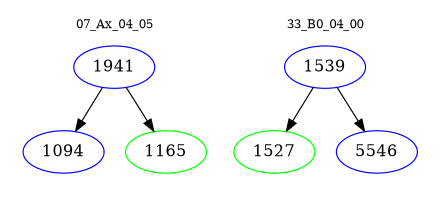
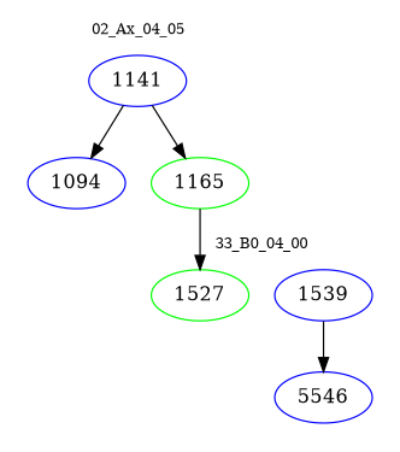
  digraph {
    node [color=blue]
    edge [color=black]
-   n1 [label=1941]
+   n1 [label=1141]
    n2 [label=1094]
    n3 [color=green label=1165]
    n4 [label=1539]
    n5 [color=green label=1527]
    n6 [label=5546]
    subgraph cluster_1 {
      color=white
      fontsize=10
-     label="07_Ax_04_05"
+     label="02_Ax_04_05"
      n1
      n2
      n3
    }
    subgraph cluster_2 {
      color=white
      fontsize=10
      label="33_B0_04_00"
      n4
      n5
      n6
    }
    n1 -> n2
    n1 -> n3
-   n4 -> n5
+   n3 -> n5
    n4 -> n6
  }
